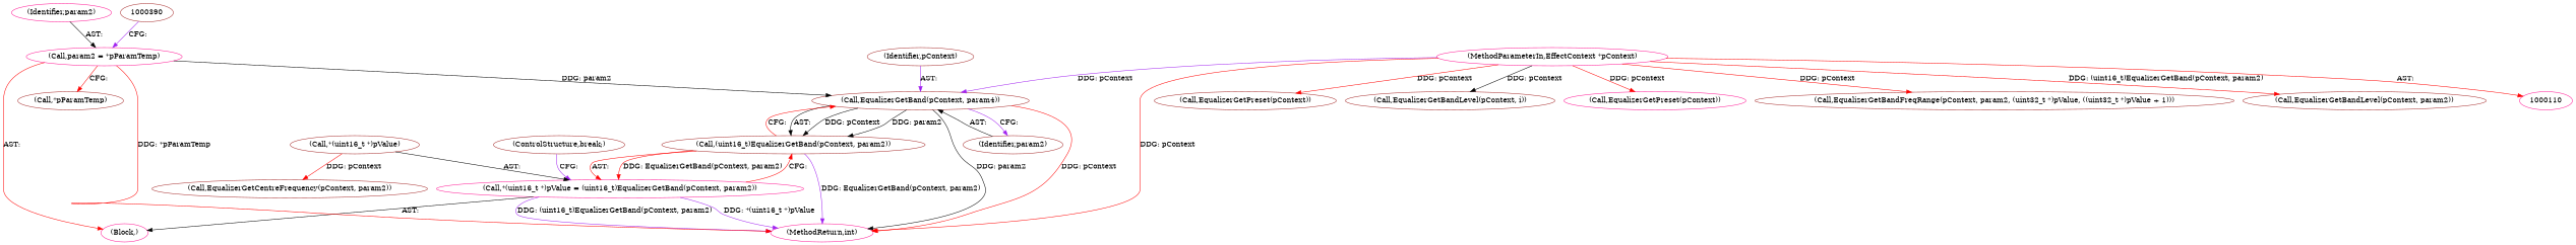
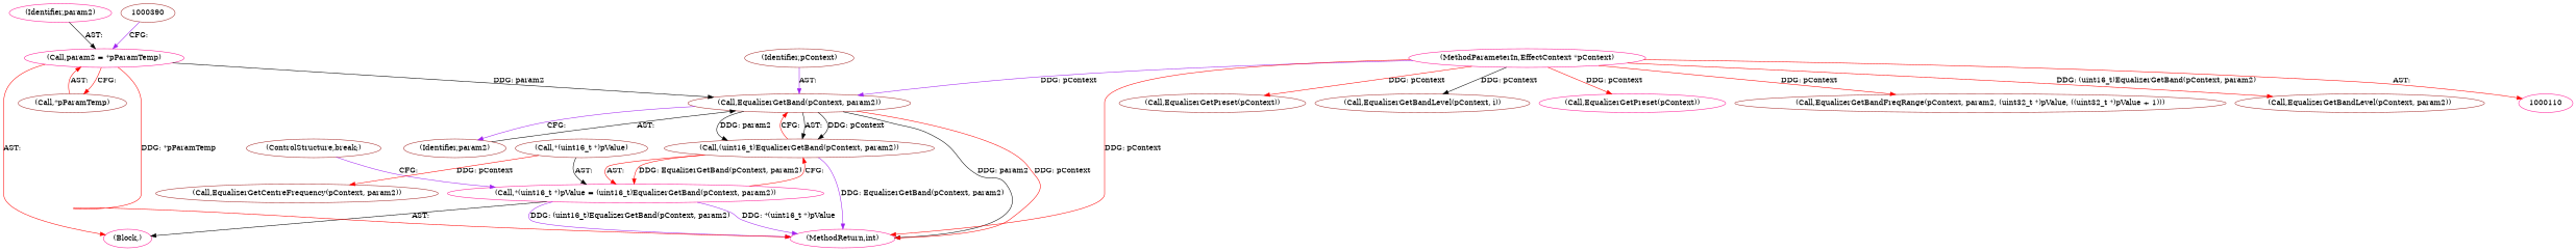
  digraph {
    node [color=brown]
    edge [color=red]
-   n1 [label="(Call,EqualizerGetBand(pContext, param4))"]
+   n1 [label="(Call,EqualizerGetBand(pContext, param2))"]
    n2 [label="(Call,(uint16_t)EqualizerGetBand(pContext, param2))"]
    n3 [color=deeppink label="(MethodReturn,int)"]
    n4 [label="(Identifier,param2)"]
    n5 [color=deeppink label="(Call,*(uint16_t *)pValue = (uint16_t)EqualizerGetBand(pContext, param2))"]
    n6 [color=deeppink label="(MethodParameterIn,EffectContext *pContext)"]
    n7 [label="(Call,EqualizerGetPreset(pContext))"]
    n8 [label="(Call,EqualizerGetBandLevel(pContext, i))"]
    n9 [color=deeppink label="(Call,EqualizerGetPreset(pContext))"]
    n10 [label="(Call,EqualizerGetBandFreqRange(pContext, param2, (uint32_t *)pValue, ((uint32_t *)pValue + 1)))"]
    n11 [label="(Call,EqualizerGetBandLevel(pContext, param2))"]
    1000110 [color=deeppink]
    n13 [label="(Call,EqualizerGetCentreFrequency(pContext, param2))"]
    n14 [color=deeppink label="(Call,param2 = *pParamTemp)"]
    n15 [color=deeppink label="(Block,)"]
    n16 [label="(Call,*pParamTemp)"]
    n17 [label="(ControlStructure,break;)"]
    n18 [color=deeppink label="(Identifier,param2)"]
    n19 [label="(Identifier,pContext)"]
    n20 [label="(Call,*(uint16_t *)pValue)"]
    1000390
    n1 -> n2 [color=black label="AST: "]
    n1 -> n2 [color=black label="DDG: pContext"]
    n1 -> n2 [color=black label="DDG: param2"]
    n1 -> n3 [color=black label="DDG: param2"]
    n1 -> n3 [label="DDG: pContext"]
    n1 -> n4 [color=purple label="CFG: "]
    n2 -> n1 [label="CFG: "]
    n2 -> n3 [color=purple label="DDG: EqualizerGetBand(pContext, param2)"]
    n2 -> n5 [label="AST: "]
    n2 -> n5 [label="DDG: EqualizerGetBand(pContext, param2)"]
    n4 -> n1 [color=black label="AST: "]
    n5 -> n2 [label="CFG: "]
    n5 -> n3 [color=purple label="DDG: (uint16_t)EqualizerGetBand(pContext, param2)"]
    n5 -> n3 [color=purple label="DDG: *(uint16_t *)pValue"]
    n5 -> n15 [color=black label="AST: "]
    n6 -> n1 [color=purple label="DDG: pContext"]
    n6 -> n3 [label="DDG: pContext"]
    n6 -> n7 [label="DDG: pContext"]
    n6 -> n8 [color=black label="DDG: pContext"]
    n6 -> n9 [label="DDG: pContext"]
    n6 -> n10 [label="DDG: pContext"]
    n6 -> n11 [label="DDG: (uint16_t)EqualizerGetBand(pContext, param2)"]
    n6 -> 1000110 [label="AST: "]
    n14 -> n1 [color=black label="DDG: param2"]
    n14 -> n3 [label="DDG: *pParamTemp"]
    n14 -> n15 [label="AST: "]
    n14 -> n16 [label="CFG: "]
+   n16 -> n14 [label="AST: "]
    n17 -> n5 [color=purple label="CFG: "]
    n18 -> n14 [color=black label="AST: "]
    n19 -> n1 [color=purple label="AST: "]
    n20 -> n5 [color=black label="AST: "]
    n20 -> n13 [label="DDG: pContext"]
    1000390 -> n14 [color=purple label="CFG: "]
  }
